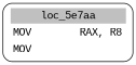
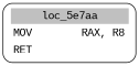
  digraph {
-   n1 [fontname="Courier New" label=<<table border="0" cellborder="0" cellpadding="3"><tr><td align="center" colspan="2" bgcolor="grey">loc_5e7aa</td></tr><tr><td align="left">MOV        RAX, R8</td></tr><tr><td align="left">MOV        </td></tr></table>> shape=Mrecord]
+   n1 [fontname="Courier New" label=<<table border="0" cellborder="0" cellpadding="3"><tr><td align="center" colspan="2" bgcolor="grey">loc_5e7aa</td></tr><tr><td align="left">MOV        RAX, R8</td></tr><tr><td align="left">RET        </td></tr></table>> shape=Mrecord]
  }
